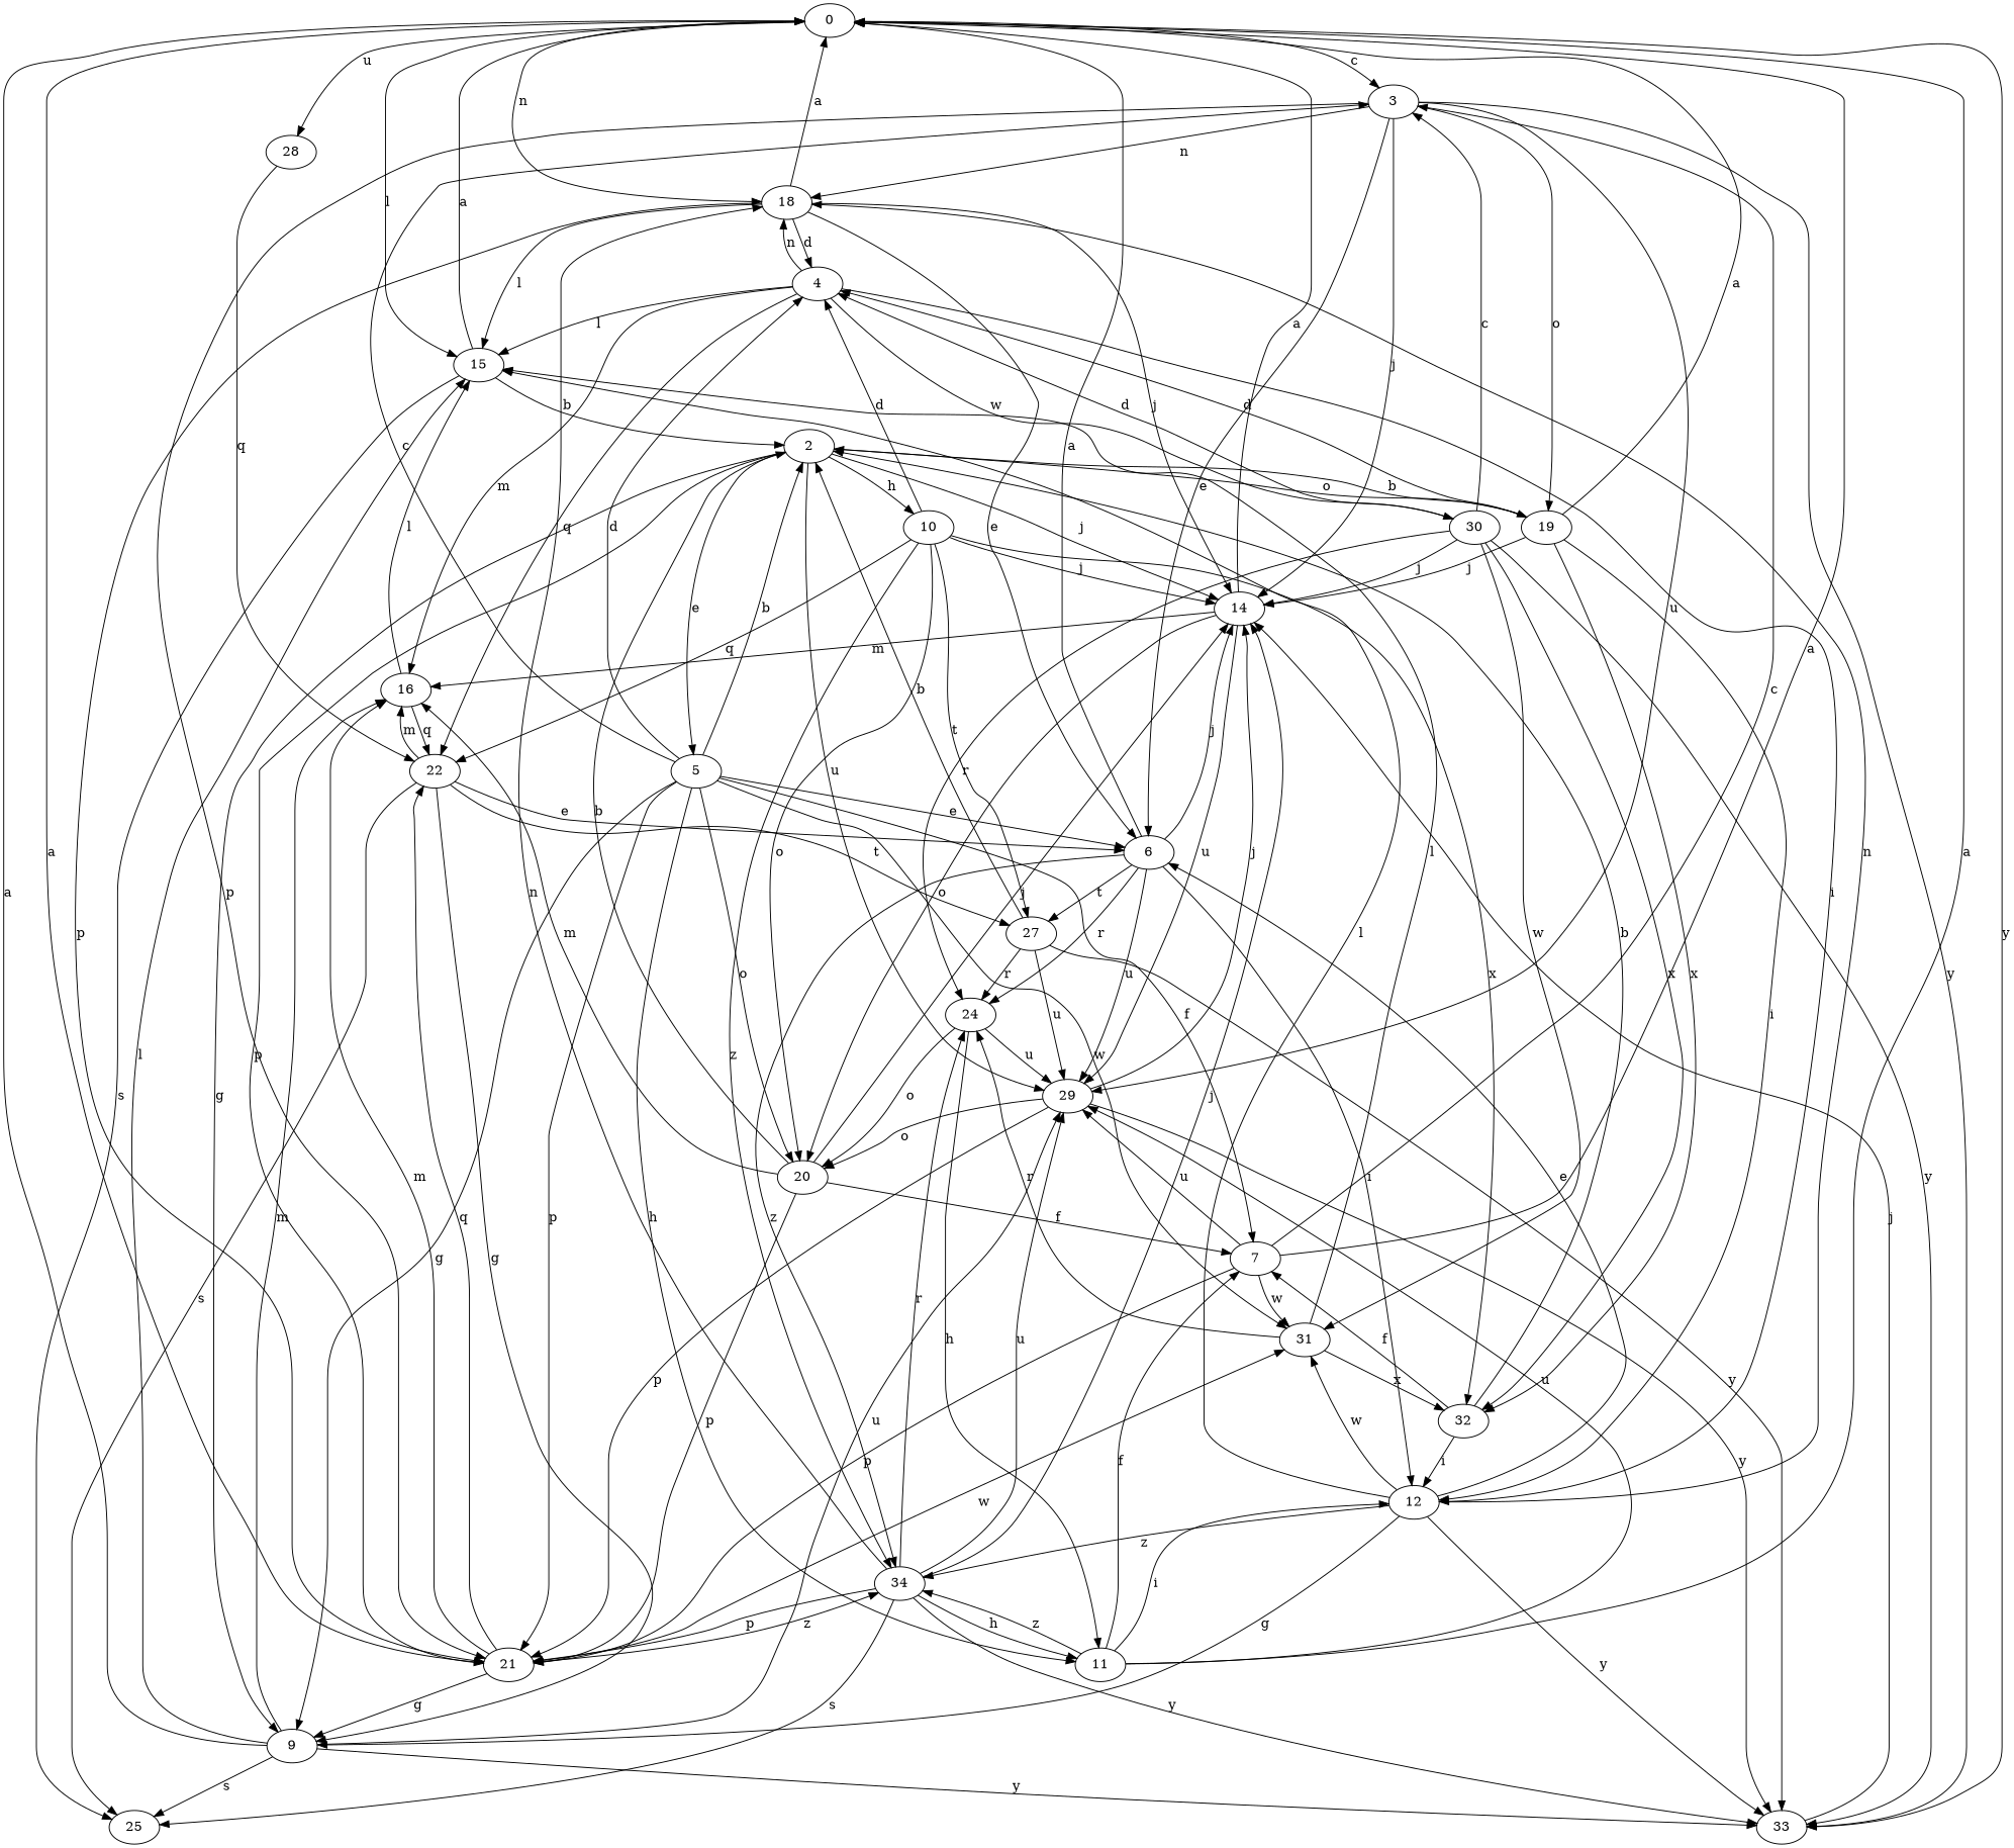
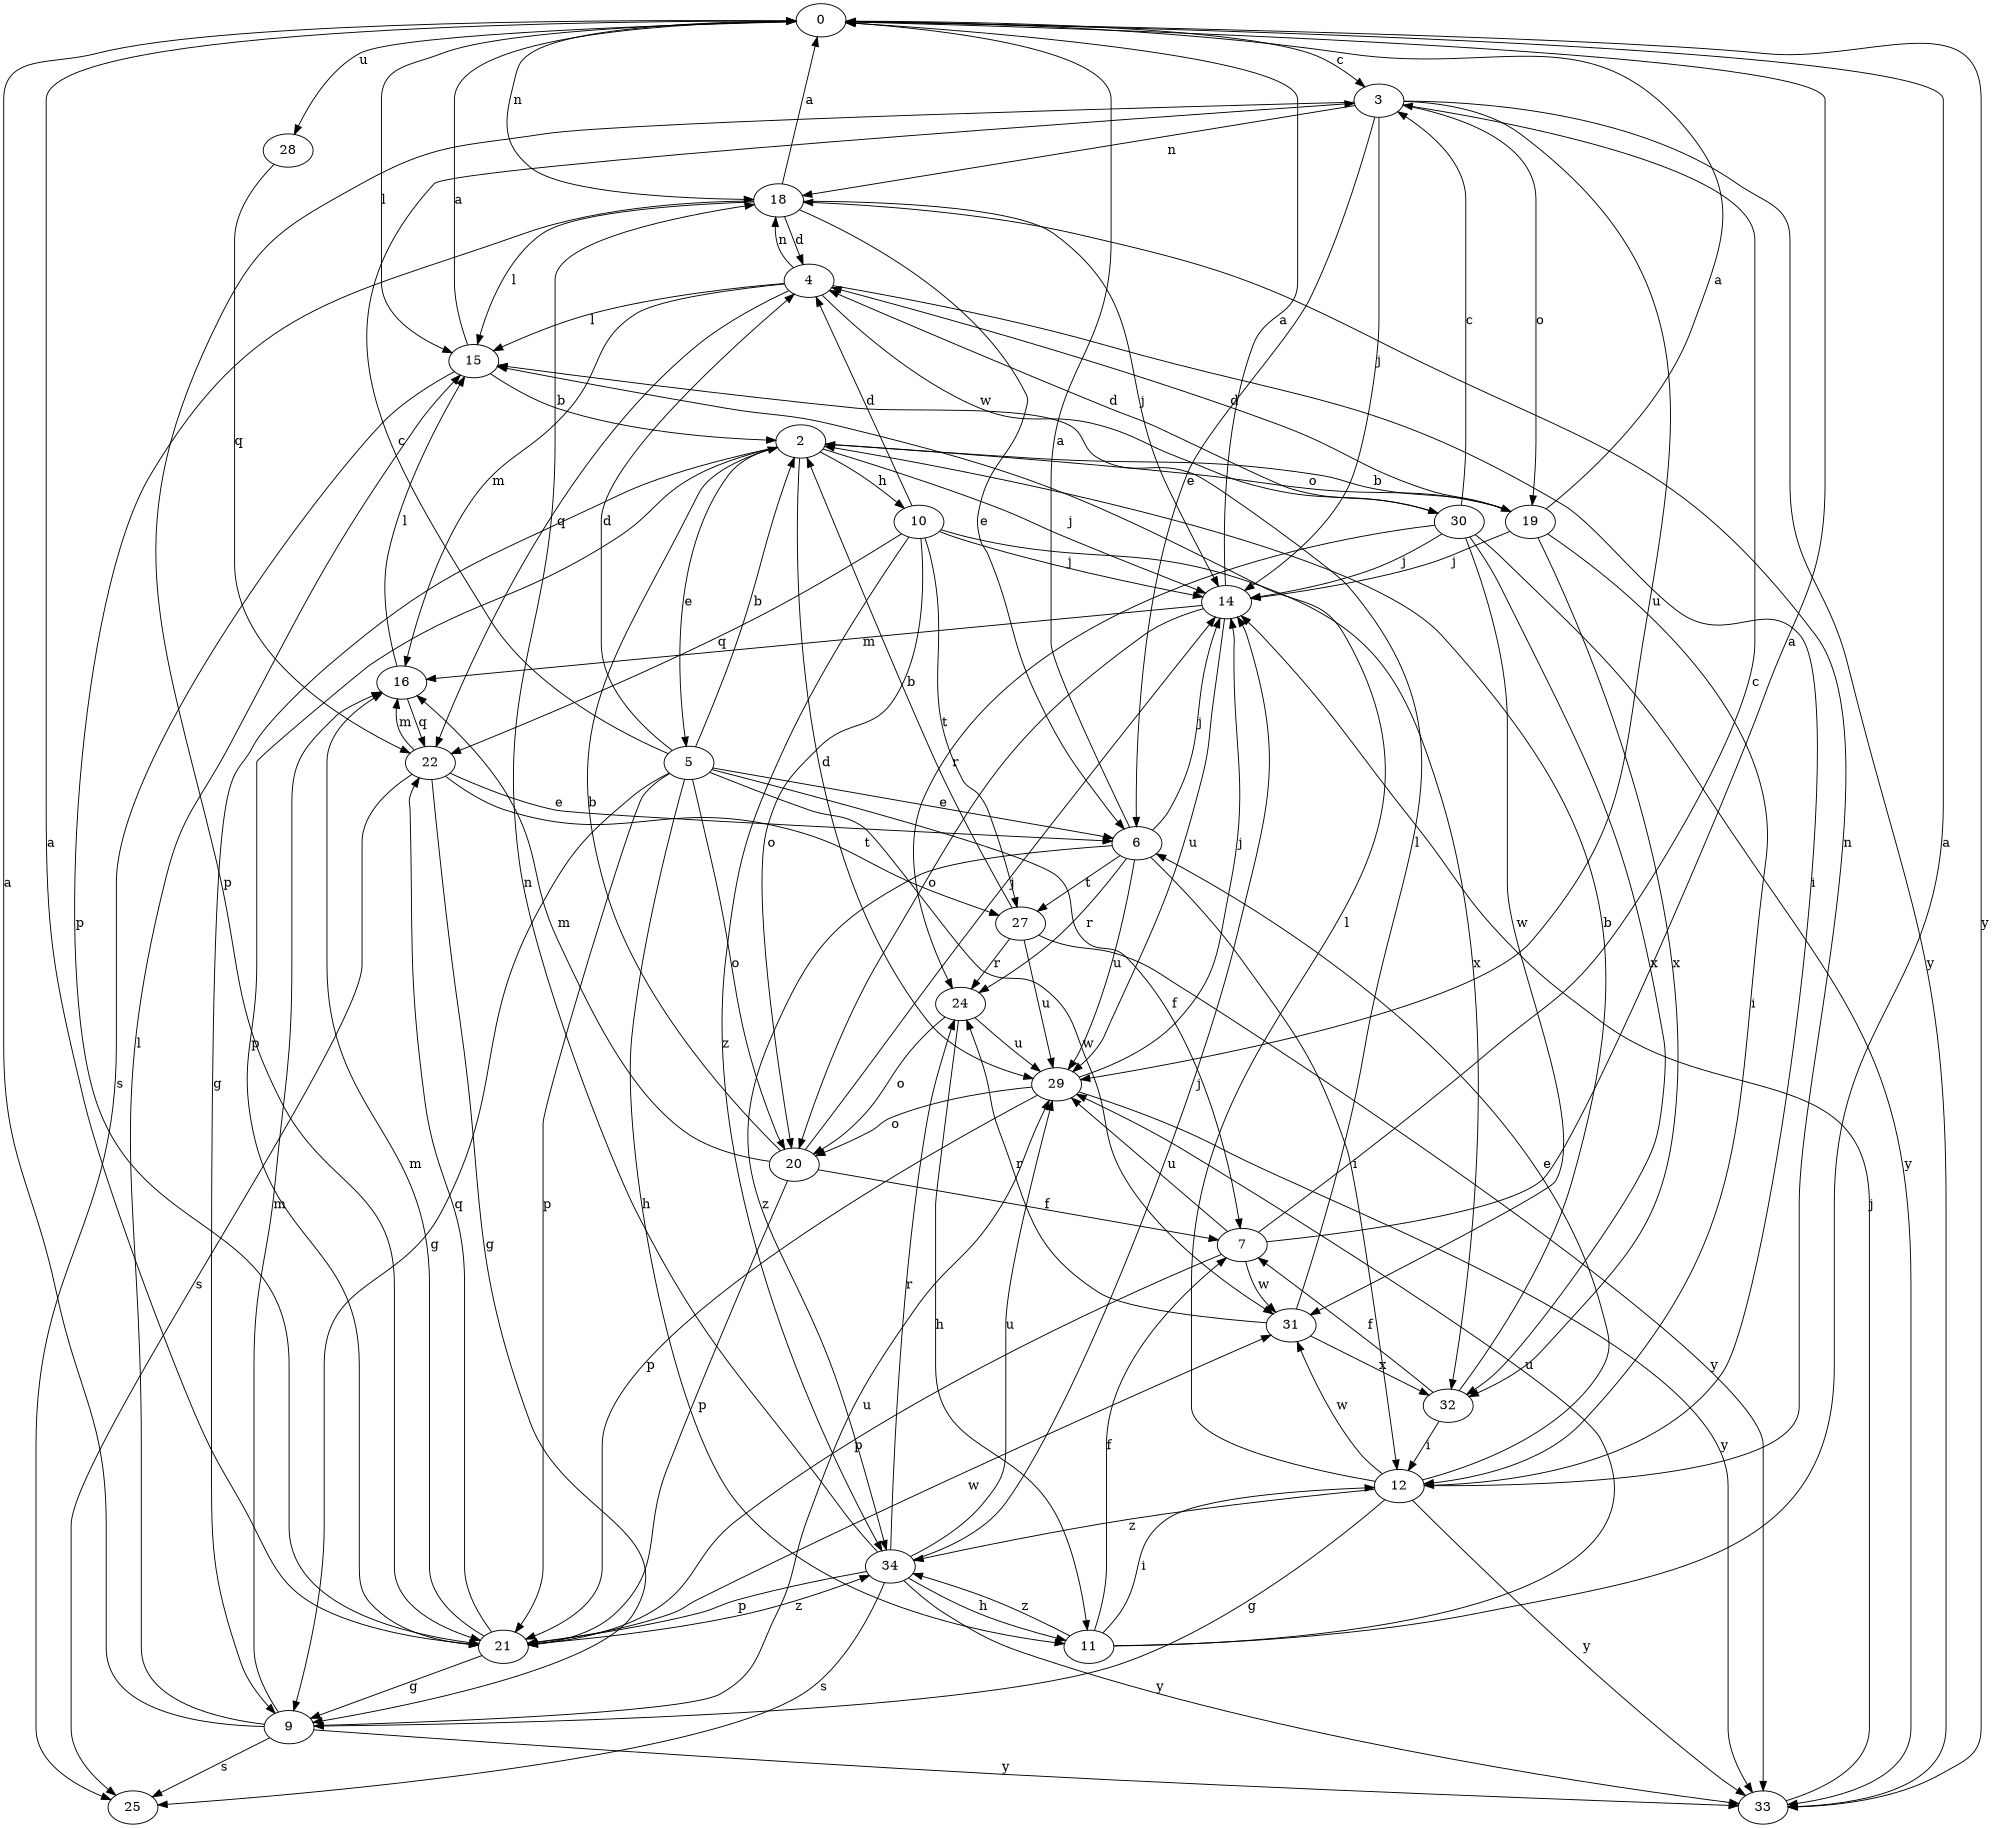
  strict digraph {
    0
    3
    15
    18
    28
    33
    14
    19
    21
    29
    6
    2
    25
    4
    22
    5
    9
    10
    7
    11
    20
    31
    16
    27
    34
    32
    12
    24
    30
    0 -> 3 [label=c]
    0 -> 15 [label=l]
    0 -> 18 [label=n]
    0 -> 28 [label=u]
    0 -> 33 [label=y]
    3 -> 18 [label=n]
    3 -> 33 [label=y]
    3 -> 14 [label=j]
    3 -> 19 [label=o]
    3 -> 21 [label=p]
    3 -> 29 [label=u]
    3 -> 6 [label=e]
    15 -> 0 [label=a]
    15 -> 2 [label=b]
    15 -> 25 [label=s]
    18 -> 0 [label=a]
    18 -> 15 [label=l]
    18 -> 14 [label=j]
    18 -> 21 [label=p]
    18 -> 6 [label=e]
    18 -> 4 [label=d]
    28 -> 22 [label=q]
    33 -> 14 [label=j]
    14 -> 0 [label=a]
    14 -> 29 [label=u]
    14 -> 20 [label=o]
    14 -> 16 [label=m]
    19 -> 0 [label=a]
    19 -> 14 [label=j]
    19 -> 2 [label=b]
    19 -> 4 [label=d]
    19 -> 32 [label=x]
    19 -> 12 [label=i]
    21 -> 0 [label=a]
    21 -> 22 [label=q]
    21 -> 9 [label=g]
    21 -> 31 [label=w]
    21 -> 16 [label=m]
    21 -> 34 [label=z]
    29 -> 33 [label=y]
    29 -> 14 [label=j]
    29 -> 21 [label=p]
    29 -> 20 [label=o]
    6 -> 0 [label=a]
    6 -> 14 [label=j]
    6 -> 29 [label=u]
    6 -> 27 [label=t]
    6 -> 34 [label=z]
    6 -> 12 [label=i]
    6 -> 24 [label=r]
    2 -> 14 [label=j]
    2 -> 19 [label=o]
    2 -> 21 [label=p]
-   2 -> 29 [label=u]
+   2 -> 29 [label=d]
    2 -> 5 [label=e]
    2 -> 9 [label=g]
    2 -> 10 [label=h]
    4 -> 15 [label=l]
    4 -> 18 [label=n]
    4 -> 22 [label=q]
    4 -> 16 [label=m]
    4 -> 12 [label=i]
    4 -> 30 [label=w]
    22 -> 6 [label=e]
    22 -> 25 [label=s]
    22 -> 9 [label=g]
    22 -> 16 [label=m]
    22 -> 27 [label=t]
    5 -> 3 [label=c]
    5 -> 21 [label=p]
    5 -> 6 [label=e]
    5 -> 2 [label=b]
    5 -> 4 [label=d]
    5 -> 9 [label=g]
    5 -> 7 [label=f]
    5 -> 11 [label=h]
    5 -> 20 [label=o]
    5 -> 31 [label=w]
    9 -> 0 [label=a]
    9 -> 15 [label=l]
    9 -> 33 [label=y]
    9 -> 29 [label=u]
    9 -> 25 [label=s]
    9 -> 16 [label=m]
    10 -> 14 [label=j]
    10 -> 4 [label=d]
    10 -> 22 [label=q]
    10 -> 20 [label=o]
    10 -> 27 [label=t]
    10 -> 34 [label=z]
    10 -> 32 [label=x]
    7 -> 0 [label=a]
    7 -> 3 [label=c]
    7 -> 21 [label=p]
    7 -> 29 [label=u]
    7 -> 31 [label=w]
    11 -> 0 [label=a]
    11 -> 29 [label=u]
    11 -> 7 [label=f]
    11 -> 34 [label=z]
    11 -> 12 [label=i]
    20 -> 14 [label=j]
    20 -> 21 [label=p]
    20 -> 2 [label=b]
    20 -> 7 [label=f]
    20 -> 16 [label=m]
    31 -> 15 [label=l]
    31 -> 32 [label=x]
    31 -> 24 [label=r]
    16 -> 15 [label=l]
    16 -> 22 [label=q]
    27 -> 33 [label=y]
    27 -> 29 [label=u]
    27 -> 2 [label=b]
    27 -> 24 [label=r]
    34 -> 18 [label=n]
    34 -> 33 [label=y]
    34 -> 14 [label=j]
    34 -> 21 [label=p]
    34 -> 29 [label=u]
    34 -> 25 [label=s]
    34 -> 11 [label=h]
    34 -> 24 [label=r]
    32 -> 2 [label=b]
    32 -> 7 [label=f]
    32 -> 12 [label=i]
    12 -> 15 [label=l]
    12 -> 18 [label=n]
    12 -> 33 [label=y]
    12 -> 6 [label=e]
    12 -> 9 [label=g]
    12 -> 31 [label=w]
    12 -> 34 [label=z]
    24 -> 29 [label=u]
    24 -> 11 [label=h]
    24 -> 20 [label=o]
    30 -> 3 [label=c]
    30 -> 33 [label=y]
    30 -> 14 [label=j]
    30 -> 4 [label=d]
    30 -> 31 [label=w]
    30 -> 32 [label=x]
    30 -> 24 [label=r]
  }
